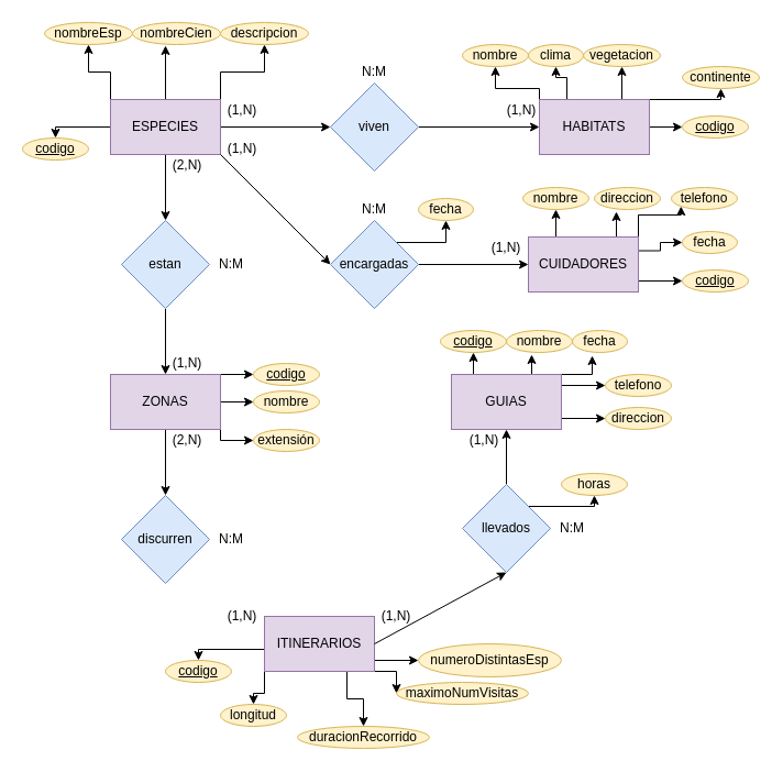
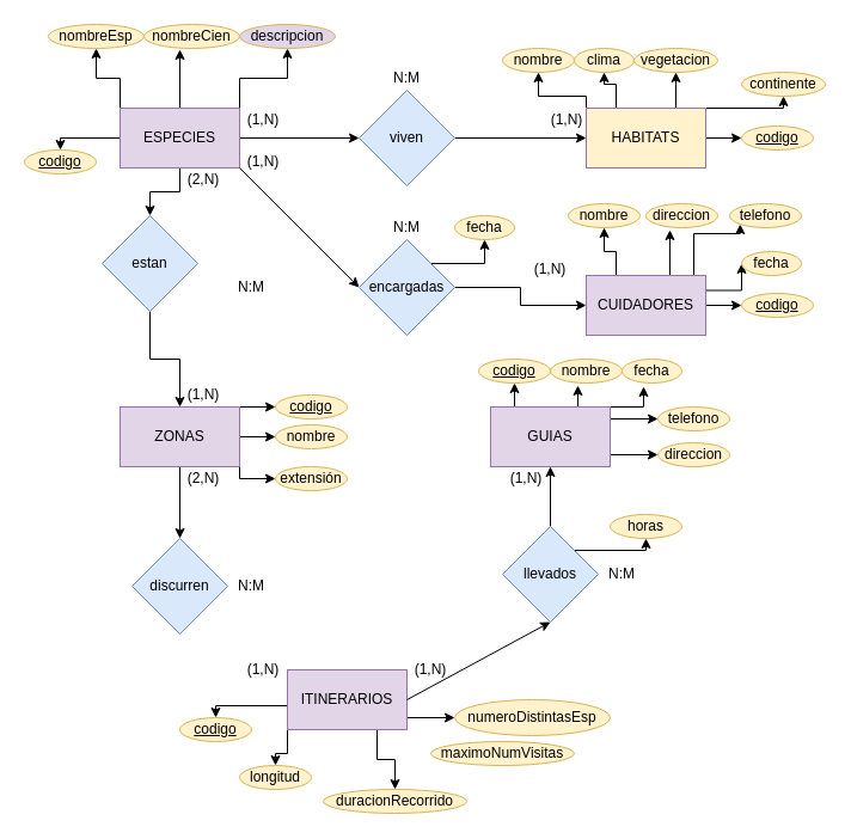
  <mxCell id="0" />
  <mxCell id="1" parent="0" />
  <mxCell id="2" style="edgeStyle=orthogonalEdgeStyle;rounded=0;orthogonalLoop=1;jettySize=auto;html=1;entryX=0;entryY=0.5;entryDx=0;entryDy=0;" edge="1" parent="1" source="8" target="16"><mxGeometry relative="1" as="geometry" /></mxCell>
  <mxCell id="3" style="edgeStyle=orthogonalEdgeStyle;rounded=0;orthogonalLoop=1;jettySize=auto;html=1;exitX=0;exitY=0;exitDx=0;exitDy=0;entryX=0.5;entryY=1;entryDx=0;entryDy=0;" edge="1" parent="1" source="8" target="17"><mxGeometry relative="1" as="geometry" /></mxCell>
  <mxCell id="4" style="edgeStyle=orthogonalEdgeStyle;rounded=0;orthogonalLoop=1;jettySize=auto;html=1;exitX=0.5;exitY=0;exitDx=0;exitDy=0;entryX=0.375;entryY=1.05;entryDx=0;entryDy=0;entryPerimeter=0;" edge="1" parent="1" source="8" target="18"><mxGeometry relative="1" as="geometry" /></mxCell>
  <mxCell id="5" style="edgeStyle=orthogonalEdgeStyle;rounded=0;orthogonalLoop=1;jettySize=auto;html=1;exitX=1;exitY=0;exitDx=0;exitDy=0;" edge="1" parent="1" source="8" target="19"><mxGeometry relative="1" as="geometry" /></mxCell>
  <mxCell id="6" style="edgeStyle=orthogonalEdgeStyle;rounded=0;orthogonalLoop=1;jettySize=auto;html=1;exitX=0;exitY=0.5;exitDx=0;exitDy=0;entryX=0.5;entryY=0;entryDx=0;entryDy=0;" edge="1" parent="1" source="8" target="21"><mxGeometry relative="1" as="geometry"><Array as="points"><mxPoint x="50" y="115" /></Array></mxGeometry></mxCell>
  <mxCell id="7" value="" style="edgeStyle=orthogonalEdgeStyle;rounded=0;orthogonalLoop=1;jettySize=auto;html=1;" edge="1" parent="1" source="8" target="48"><mxGeometry relative="1" as="geometry" /></mxCell>
  <mxCell id="8" value="ESPECIES" style="rounded=0;whiteSpace=wrap;html=1;fillColor=#e1d5e7;strokeColor=#9673a6;" vertex="1" parent="1"><mxGeometry x="100" y="90" width="100" height="50" as="geometry" /></mxCell>
  <mxCell id="9" style="edgeStyle=orthogonalEdgeStyle;rounded=0;orthogonalLoop=1;jettySize=auto;html=1;exitX=0;exitY=0;exitDx=0;exitDy=0;entryX=0.5;entryY=1;entryDx=0;entryDy=0;" edge="1" parent="1" source="14" target="20"><mxGeometry relative="1" as="geometry"><Array as="points"><mxPoint x="490" y="80" /><mxPoint x="450" y="80" /></Array></mxGeometry></mxCell>
  <mxCell id="10" style="edgeStyle=orthogonalEdgeStyle;rounded=0;orthogonalLoop=1;jettySize=auto;html=1;exitX=0.25;exitY=0;exitDx=0;exitDy=0;" edge="1" parent="1" source="14" target="26"><mxGeometry relative="1" as="geometry" /></mxCell>
  <mxCell id="11" style="edgeStyle=orthogonalEdgeStyle;rounded=0;orthogonalLoop=1;jettySize=auto;html=1;exitX=0.75;exitY=0;exitDx=0;exitDy=0;entryX=0.5;entryY=1;entryDx=0;entryDy=0;" edge="1" parent="1" source="14" target="27"><mxGeometry relative="1" as="geometry" /></mxCell>
  <mxCell id="12" style="edgeStyle=orthogonalEdgeStyle;rounded=0;orthogonalLoop=1;jettySize=auto;html=1;exitX=1;exitY=0.5;exitDx=0;exitDy=0;entryX=0;entryY=0.5;entryDx=0;entryDy=0;" edge="1" parent="1" source="14" target="25"><mxGeometry relative="1" as="geometry" /></mxCell>
  <mxCell id="13" style="edgeStyle=orthogonalEdgeStyle;rounded=0;orthogonalLoop=1;jettySize=auto;html=1;exitX=1;exitY=0;exitDx=0;exitDy=0;entryX=0.5;entryY=1;entryDx=0;entryDy=0;" edge="1" parent="1" source="14" target="28"><mxGeometry relative="1" as="geometry"><Array as="points"><mxPoint x="655" y="90" /></Array></mxGeometry></mxCell>
- <mxCell id="14" value="HABITATS" style="rounded=0;whiteSpace=wrap;html=1;fillColor=#e1d5e7;strokeColor=#9673a6;" vertex="1" parent="1"><mxGeometry x="490" y="90" width="100" height="50" as="geometry" /></mxCell>
+ <mxCell id="14" value="HABITATS" style="rounded=0;whiteSpace=wrap;html=1;fillColor=#fff2cc;strokeColor=#9673a6;" vertex="1" parent="1"><mxGeometry x="490" y="90" width="100" height="50" as="geometry" /></mxCell>
  <mxCell id="15" style="edgeStyle=orthogonalEdgeStyle;rounded=0;orthogonalLoop=1;jettySize=auto;html=1;entryX=0;entryY=0.5;entryDx=0;entryDy=0;" edge="1" parent="1" source="16" target="14"><mxGeometry relative="1" as="geometry" /></mxCell>
  <mxCell id="16" value="viven" style="rhombus;whiteSpace=wrap;html=1;fillColor=#dae8fc;strokeColor=#6c8ebf;" vertex="1" parent="1"><mxGeometry x="300" y="75" width="80" height="80" as="geometry" /></mxCell>
  <mxCell id="17" value="nombreEsp" style="ellipse;whiteSpace=wrap;html=1;align=center;fillColor=#fff2cc;strokeColor=#d6b656;" vertex="1" parent="1"><mxGeometry x="40" y="20" width="80" height="20" as="geometry" /></mxCell>
  <mxCell id="18" value="nombreCien" style="ellipse;whiteSpace=wrap;html=1;align=center;fillColor=#fff2cc;strokeColor=#d6b656;" vertex="1" parent="1"><mxGeometry x="120" y="20" width="80" height="20" as="geometry" /></mxCell>
- <mxCell id="19" value="descripcion" style="ellipse;whiteSpace=wrap;html=1;align=center;fillColor=#fff2cc;strokeColor=#d6b656;" vertex="1" parent="1"><mxGeometry x="200" y="20" width="80" height="20" as="geometry" /></mxCell>
+ <mxCell id="19" value="descripcion" style="ellipse;whiteSpace=wrap;html=1;align=center;fillColor=#e1d5e7;strokeColor=#d6b656;" vertex="1" parent="1"><mxGeometry x="200" y="20" width="80" height="20" as="geometry" /></mxCell>
  <mxCell id="20" value="nombre" style="ellipse;whiteSpace=wrap;html=1;align=center;fillColor=#fff2cc;strokeColor=#d6b656;" vertex="1" parent="1"><mxGeometry x="420" y="40" width="60" height="20" as="geometry" /></mxCell>
  <mxCell id="21" value="codigo" style="ellipse;whiteSpace=wrap;html=1;align=center;fontStyle=4;fillColor=#fff2cc;strokeColor=#d6b656;" vertex="1" parent="1"><mxGeometry x="20" y="125" width="60" height="20" as="geometry" /></mxCell>
  <mxCell id="22" value="(1,N)" style="text;html=1;strokeColor=none;fillColor=none;align=center;verticalAlign=middle;whiteSpace=wrap;rounded=0;" vertex="1" parent="1"><mxGeometry x="200" y="90" width="40" height="20" as="geometry" /></mxCell>
  <mxCell id="23" value="(1,N)" style="text;html=1;strokeColor=none;fillColor=none;align=center;verticalAlign=middle;whiteSpace=wrap;rounded=0;" vertex="1" parent="1"><mxGeometry x="454" y="90" width="40" height="20" as="geometry" /></mxCell>
  <mxCell id="24" value="N:M" style="text;html=1;strokeColor=none;fillColor=none;align=center;verticalAlign=middle;whiteSpace=wrap;rounded=0;" vertex="1" parent="1"><mxGeometry x="320" y="55" width="40" height="20" as="geometry" /></mxCell>
  <mxCell id="25" value="codigo" style="ellipse;whiteSpace=wrap;html=1;align=center;fontStyle=4;fillColor=#fff2cc;strokeColor=#d6b656;" vertex="1" parent="1"><mxGeometry x="620" y="105" width="60" height="20" as="geometry" /></mxCell>
  <mxCell id="26" value="clima" style="ellipse;whiteSpace=wrap;html=1;align=center;fillColor=#fff2cc;strokeColor=#d6b656;" vertex="1" parent="1"><mxGeometry x="480" y="40" width="50" height="20" as="geometry" /></mxCell>
  <mxCell id="27" value="vegetacion" style="ellipse;whiteSpace=wrap;html=1;align=center;fillColor=#fff2cc;strokeColor=#d6b656;" vertex="1" parent="1"><mxGeometry x="530" y="40" width="70" height="20" as="geometry" /></mxCell>
  <mxCell id="28" value="continente" style="ellipse;whiteSpace=wrap;html=1;align=center;fillColor=#fff2cc;strokeColor=#d6b656;" vertex="1" parent="1"><mxGeometry x="620" y="60" width="70" height="20" as="geometry" /></mxCell>
  <mxCell id="29" style="edgeStyle=orthogonalEdgeStyle;rounded=0;orthogonalLoop=1;jettySize=auto;html=1;exitX=1;exitY=0.5;exitDx=0;exitDy=0;entryX=0;entryY=0.5;entryDx=0;entryDy=0;" edge="1" parent="1" source="31" target="37"><mxGeometry relative="1" as="geometry" /></mxCell>
  <mxCell id="30" style="edgeStyle=orthogonalEdgeStyle;rounded=0;orthogonalLoop=1;jettySize=auto;html=1;exitX=1;exitY=0;exitDx=0;exitDy=0;" edge="1" parent="1" source="31" target="89"><mxGeometry relative="1" as="geometry"><Array as="points"><mxPoint x="405" y="220" /></Array></mxGeometry></mxCell>
  <mxCell id="31" value="encargadas" style="rhombus;whiteSpace=wrap;html=1;fillColor=#dae8fc;strokeColor=#6c8ebf;" vertex="1" parent="1"><mxGeometry x="300" y="200" width="80" height="80" as="geometry" /></mxCell>
  <mxCell id="32" style="edgeStyle=orthogonalEdgeStyle;rounded=0;orthogonalLoop=1;jettySize=auto;html=1;exitX=0.25;exitY=0;exitDx=0;exitDy=0;entryX=0.5;entryY=1;entryDx=0;entryDy=0;" edge="1" parent="1" source="37" target="42"><mxGeometry relative="1" as="geometry" /></mxCell>
  <mxCell id="33" style="edgeStyle=orthogonalEdgeStyle;rounded=0;orthogonalLoop=1;jettySize=auto;html=1;exitX=0.75;exitY=0;exitDx=0;exitDy=0;entryX=0.333;entryY=1.1;entryDx=0;entryDy=0;entryPerimeter=0;" edge="1" parent="1" source="37" target="43"><mxGeometry relative="1" as="geometry" /></mxCell>
  <mxCell id="34" style="edgeStyle=orthogonalEdgeStyle;rounded=0;orthogonalLoop=1;jettySize=auto;html=1;exitX=1;exitY=0;exitDx=0;exitDy=0;entryX=0;entryY=1;entryDx=0;entryDy=0;" edge="1" parent="1" source="37" target="44"><mxGeometry relative="1" as="geometry"><Array as="points"><mxPoint x="580" y="195" /><mxPoint x="619" y="195" /></Array></mxGeometry></mxCell>
  <mxCell id="35" style="edgeStyle=orthogonalEdgeStyle;rounded=0;orthogonalLoop=1;jettySize=auto;html=1;exitX=1;exitY=0.25;exitDx=0;exitDy=0;entryX=0;entryY=0.5;entryDx=0;entryDy=0;" edge="1" parent="1" source="37" target="45"><mxGeometry relative="1" as="geometry" /></mxCell>
  <mxCell id="36" style="edgeStyle=orthogonalEdgeStyle;rounded=0;orthogonalLoop=1;jettySize=auto;html=1;exitX=1;exitY=0.75;exitDx=0;exitDy=0;entryX=0;entryY=0.5;entryDx=0;entryDy=0;" edge="1" parent="1" source="37" target="46"><mxGeometry relative="1" as="geometry"><Array as="points"><mxPoint x="580" y="255" /></Array></mxGeometry></mxCell>
- <mxCell id="37" value="CUIDADORES" style="rounded=0;whiteSpace=wrap;html=1;fillColor=#e1d5e7;strokeColor=#9673a6;" vertex="1" parent="1"><mxGeometry x="480" y="215" width="100" height="50" as="geometry" /></mxCell>
+ <mxCell id="37" value="CUIDADORES" style="rounded=0;whiteSpace=wrap;html=1;fillColor=#e1d5e7;strokeColor=#9673a6;" vertex="1" parent="1"><mxGeometry x="490" y="230" width="100" height="50" as="geometry" /></mxCell>
  <mxCell id="38" value="" style="endArrow=classic;html=1;entryX=0;entryY=0.5;entryDx=0;entryDy=0;" edge="1" parent="1" target="31"><mxGeometry width="50" height="50" relative="1" as="geometry"><mxPoint x="200" y="140" as="sourcePoint" /><mxPoint x="290" y="210" as="targetPoint" /></mxGeometry></mxCell>
  <mxCell id="39" value="N:M" style="text;html=1;strokeColor=none;fillColor=none;align=center;verticalAlign=middle;whiteSpace=wrap;rounded=0;" vertex="1" parent="1"><mxGeometry x="320" y="180" width="40" height="20" as="geometry" /></mxCell>
  <mxCell id="40" value="(1,N)" style="text;html=1;strokeColor=none;fillColor=none;align=center;verticalAlign=middle;whiteSpace=wrap;rounded=0;" vertex="1" parent="1"><mxGeometry x="200" y="125" width="40" height="20" as="geometry" /></mxCell>
  <mxCell id="41" value="(1,N)" style="text;html=1;strokeColor=none;fillColor=none;align=center;verticalAlign=middle;whiteSpace=wrap;rounded=0;" vertex="1" parent="1"><mxGeometry x="440" y="215" width="40" height="20" as="geometry" /></mxCell>
  <mxCell id="42" value="nombre" style="ellipse;whiteSpace=wrap;html=1;align=center;fillColor=#fff2cc;strokeColor=#d6b656;" vertex="1" parent="1"><mxGeometry x="475" y="170" width="60" height="20" as="geometry" /></mxCell>
  <mxCell id="43" value="direccion" style="ellipse;whiteSpace=wrap;html=1;align=center;fillColor=#fff2cc;strokeColor=#d6b656;" vertex="1" parent="1"><mxGeometry x="540" y="170" width="60" height="20" as="geometry" /></mxCell>
  <mxCell id="44" value="telefono" style="ellipse;whiteSpace=wrap;html=1;align=center;fillColor=#fff2cc;strokeColor=#d6b656;" vertex="1" parent="1"><mxGeometry x="610" y="170" width="60" height="20" as="geometry" /></mxCell>
  <mxCell id="45" value="fecha" style="ellipse;whiteSpace=wrap;html=1;align=center;fillColor=#fff2cc;strokeColor=#d6b656;" vertex="1" parent="1"><mxGeometry x="620" y="210" width="50" height="20" as="geometry" /></mxCell>
  <mxCell id="46" value="codigo" style="ellipse;whiteSpace=wrap;html=1;align=center;fontStyle=4;fillColor=#fff2cc;strokeColor=#d6b656;" vertex="1" parent="1"><mxGeometry x="620" y="245" width="60" height="20" as="geometry" /></mxCell>
  <mxCell id="47" value="" style="edgeStyle=orthogonalEdgeStyle;rounded=0;orthogonalLoop=1;jettySize=auto;html=1;" edge="1" parent="1" source="48" target="53"><mxGeometry relative="1" as="geometry" /></mxCell>
- <mxCell id="48" value="estan" style="rhombus;whiteSpace=wrap;html=1;fillColor=#dae8fc;strokeColor=#6c8ebf;" vertex="1" parent="1"><mxGeometry x="110" y="200" width="80" height="80" as="geometry" /></mxCell>
+ <mxCell id="48" value="estan" style="rhombus;whiteSpace=wrap;html=1;fillColor=#dae8fc;strokeColor=#6c8ebf;" vertex="1" parent="1"><mxGeometry x="85" y="180" width="80" height="80" as="geometry" /></mxCell>
  <mxCell id="49" value="" style="edgeStyle=orthogonalEdgeStyle;rounded=0;orthogonalLoop=1;jettySize=auto;html=1;" edge="1" parent="1" source="53" target="57"><mxGeometry relative="1" as="geometry" /></mxCell>
  <mxCell id="50" style="edgeStyle=orthogonalEdgeStyle;rounded=0;orthogonalLoop=1;jettySize=auto;html=1;exitX=1;exitY=0;exitDx=0;exitDy=0;entryX=0;entryY=0.5;entryDx=0;entryDy=0;" edge="1" parent="1" source="53" target="74"><mxGeometry relative="1" as="geometry" /></mxCell>
  <mxCell id="51" style="edgeStyle=orthogonalEdgeStyle;rounded=0;orthogonalLoop=1;jettySize=auto;html=1;exitX=1;exitY=0.5;exitDx=0;exitDy=0;entryX=0;entryY=0.5;entryDx=0;entryDy=0;" edge="1" parent="1" source="53" target="75"><mxGeometry relative="1" as="geometry" /></mxCell>
  <mxCell id="52" style="edgeStyle=orthogonalEdgeStyle;rounded=0;orthogonalLoop=1;jettySize=auto;html=1;exitX=1;exitY=1;exitDx=0;exitDy=0;" edge="1" parent="1" source="53" target="76"><mxGeometry relative="1" as="geometry"><Array as="points"><mxPoint x="200" y="400" /></Array></mxGeometry></mxCell>
  <mxCell id="53" value="ZONAS" style="rounded=0;whiteSpace=wrap;html=1;fillColor=#e1d5e7;strokeColor=#9673a6;" vertex="1" parent="1"><mxGeometry x="100" y="340" width="100" height="50" as="geometry" /></mxCell>
  <mxCell id="54" value="(2,N)" style="text;html=1;strokeColor=none;fillColor=none;align=center;verticalAlign=middle;whiteSpace=wrap;rounded=0;" vertex="1" parent="1"><mxGeometry x="150" y="140" width="40" height="20" as="geometry" /></mxCell>
  <mxCell id="55" value="N:M" style="text;html=1;strokeColor=none;fillColor=none;align=center;verticalAlign=middle;whiteSpace=wrap;rounded=0;" vertex="1" parent="1"><mxGeometry x="190" y="230" width="40" height="20" as="geometry" /></mxCell>
  <mxCell id="56" value="(1,N)" style="text;html=1;strokeColor=none;fillColor=none;align=center;verticalAlign=middle;whiteSpace=wrap;rounded=0;" vertex="1" parent="1"><mxGeometry x="150" y="320" width="40" height="20" as="geometry" /></mxCell>
  <mxCell id="57" value="discurren" style="rhombus;whiteSpace=wrap;html=1;fillColor=#dae8fc;strokeColor=#6c8ebf;" vertex="1" parent="1"><mxGeometry x="110" y="450" width="80" height="80" as="geometry" /></mxCell>
  <mxCell id="58" style="edgeStyle=orthogonalEdgeStyle;rounded=0;orthogonalLoop=1;jettySize=auto;html=1;exitX=0;exitY=1;exitDx=0;exitDy=0;" edge="1" parent="1" source="63" target="91"><mxGeometry relative="1" as="geometry" /></mxCell>
  <mxCell id="59" style="edgeStyle=orthogonalEdgeStyle;rounded=0;orthogonalLoop=1;jettySize=auto;html=1;exitX=0.75;exitY=1;exitDx=0;exitDy=0;" edge="1" parent="1" source="63" target="92"><mxGeometry relative="1" as="geometry" /></mxCell>
- <mxCell id="60" style="edgeStyle=orthogonalEdgeStyle;rounded=0;orthogonalLoop=1;jettySize=auto;html=1;exitX=1;exitY=1;exitDx=0;exitDy=0;entryX=0;entryY=0.5;entryDx=0;entryDy=0;" edge="1" parent="1" source="63" target="93"><mxGeometry relative="1" as="geometry" /></mxCell>
  <mxCell id="61" style="edgeStyle=orthogonalEdgeStyle;rounded=0;orthogonalLoop=1;jettySize=auto;html=1;exitX=1;exitY=0.75;exitDx=0;exitDy=0;entryX=0;entryY=0.5;entryDx=0;entryDy=0;" edge="1" parent="1" source="63" target="94"><mxGeometry relative="1" as="geometry"><Array as="points"><mxPoint x="340" y="600" /></Array></mxGeometry></mxCell>
  <mxCell id="62" style="edgeStyle=orthogonalEdgeStyle;rounded=0;orthogonalLoop=1;jettySize=auto;html=1;exitX=0;exitY=0.75;exitDx=0;exitDy=0;entryX=0.5;entryY=0;entryDx=0;entryDy=0;" edge="1" parent="1" source="63" target="90"><mxGeometry relative="1" as="geometry"><Array as="points"><mxPoint x="240" y="590" /><mxPoint x="180" y="590" /></Array></mxGeometry></mxCell>
  <mxCell id="63" value="ITINERARIOS" style="rounded=0;whiteSpace=wrap;html=1;fillColor=#e1d5e7;strokeColor=#9673a6;" vertex="1" parent="1"><mxGeometry x="240" y="560" width="100" height="50" as="geometry" /></mxCell>
  <mxCell id="64" value="" style="edgeStyle=orthogonalEdgeStyle;rounded=0;orthogonalLoop=1;jettySize=auto;html=1;" edge="1" parent="1" source="66" target="73"><mxGeometry relative="1" as="geometry" /></mxCell>
  <mxCell id="65" style="edgeStyle=orthogonalEdgeStyle;rounded=0;orthogonalLoop=1;jettySize=auto;html=1;exitX=1;exitY=0;exitDx=0;exitDy=0;entryX=0.5;entryY=1;entryDx=0;entryDy=0;" edge="1" parent="1" source="66" target="88"><mxGeometry relative="1" as="geometry"><Array as="points"><mxPoint x="540" y="460" /></Array></mxGeometry></mxCell>
  <mxCell id="66" value="llevados" style="rhombus;whiteSpace=wrap;html=1;fillColor=#dae8fc;strokeColor=#6c8ebf;" vertex="1" parent="1"><mxGeometry x="420" y="440" width="80" height="80" as="geometry" /></mxCell>
  <mxCell id="67" value="" style="endArrow=classic;html=1;entryX=0.5;entryY=1;entryDx=0;entryDy=0;" edge="1" parent="1" target="66"><mxGeometry width="50" height="50" relative="1" as="geometry"><mxPoint x="340" y="585" as="sourcePoint" /><mxPoint x="390" y="535" as="targetPoint" /></mxGeometry></mxCell>
  <mxCell id="68" style="edgeStyle=orthogonalEdgeStyle;rounded=0;orthogonalLoop=1;jettySize=auto;html=1;exitX=0.25;exitY=0;exitDx=0;exitDy=0;entryX=0.5;entryY=1;entryDx=0;entryDy=0;" edge="1" parent="1" source="73" target="84"><mxGeometry relative="1" as="geometry" /></mxCell>
  <mxCell id="69" style="edgeStyle=orthogonalEdgeStyle;rounded=0;orthogonalLoop=1;jettySize=auto;html=1;exitX=0.75;exitY=0;exitDx=0;exitDy=0;entryX=0.383;entryY=1.1;entryDx=0;entryDy=0;entryPerimeter=0;" edge="1" parent="1" source="73" target="83"><mxGeometry relative="1" as="geometry" /></mxCell>
  <mxCell id="70" style="edgeStyle=orthogonalEdgeStyle;rounded=0;orthogonalLoop=1;jettySize=auto;html=1;exitX=1;exitY=0.75;exitDx=0;exitDy=0;entryX=0;entryY=0.5;entryDx=0;entryDy=0;" edge="1" parent="1" source="73" target="86"><mxGeometry relative="1" as="geometry"><Array as="points"><mxPoint x="510" y="380" /></Array></mxGeometry></mxCell>
  <mxCell id="71" style="edgeStyle=orthogonalEdgeStyle;rounded=0;orthogonalLoop=1;jettySize=auto;html=1;exitX=1;exitY=0.25;exitDx=0;exitDy=0;entryX=0;entryY=0.5;entryDx=0;entryDy=0;" edge="1" parent="1" source="73" target="87"><mxGeometry relative="1" as="geometry"><Array as="points"><mxPoint x="510" y="350" /></Array></mxGeometry></mxCell>
  <mxCell id="72" style="edgeStyle=orthogonalEdgeStyle;rounded=0;orthogonalLoop=1;jettySize=auto;html=1;exitX=1;exitY=0;exitDx=0;exitDy=0;entryX=0.36;entryY=1.15;entryDx=0;entryDy=0;entryPerimeter=0;" edge="1" parent="1" source="73" target="85"><mxGeometry relative="1" as="geometry" /></mxCell>
  <mxCell id="73" value="GUIAS" style="rounded=0;whiteSpace=wrap;html=1;fillColor=#e1d5e7;strokeColor=#9673a6;" vertex="1" parent="1"><mxGeometry x="410" y="340" width="100" height="50" as="geometry" /></mxCell>
  <mxCell id="74" value="codigo" style="ellipse;whiteSpace=wrap;html=1;align=center;fontStyle=4;fillColor=#fff2cc;strokeColor=#d6b656;" vertex="1" parent="1"><mxGeometry x="230" y="330" width="60" height="20" as="geometry" /></mxCell>
  <mxCell id="75" value="nombre" style="ellipse;whiteSpace=wrap;html=1;align=center;fillColor=#fff2cc;strokeColor=#d6b656;" vertex="1" parent="1"><mxGeometry x="230" y="355" width="60" height="20" as="geometry" /></mxCell>
  <mxCell id="76" value="extensión" style="ellipse;whiteSpace=wrap;html=1;align=center;fillColor=#fff2cc;strokeColor=#d6b656;" vertex="1" parent="1"><mxGeometry x="230" y="390" width="60" height="20" as="geometry" /></mxCell>
  <mxCell id="77" value="(2,N)" style="text;html=1;strokeColor=none;fillColor=none;align=center;verticalAlign=middle;whiteSpace=wrap;rounded=0;" vertex="1" parent="1"><mxGeometry x="150" y="390" width="40" height="20" as="geometry" /></mxCell>
  <mxCell id="78" value="N:M" style="text;html=1;strokeColor=none;fillColor=none;align=center;verticalAlign=middle;whiteSpace=wrap;rounded=0;" vertex="1" parent="1"><mxGeometry x="190" y="480" width="40" height="20" as="geometry" /></mxCell>
  <mxCell id="79" value="(1,N)" style="text;html=1;strokeColor=none;fillColor=none;align=center;verticalAlign=middle;whiteSpace=wrap;rounded=0;" vertex="1" parent="1"><mxGeometry x="200" y="550" width="40" height="20" as="geometry" /></mxCell>
  <mxCell id="80" value="(1,N)" style="text;html=1;strokeColor=none;fillColor=none;align=center;verticalAlign=middle;whiteSpace=wrap;rounded=0;" vertex="1" parent="1"><mxGeometry x="340" y="550" width="40" height="20" as="geometry" /></mxCell>
  <mxCell id="81" value="N:M" style="text;html=1;strokeColor=none;fillColor=none;align=center;verticalAlign=middle;whiteSpace=wrap;rounded=0;" vertex="1" parent="1"><mxGeometry x="500" y="470" width="40" height="20" as="geometry" /></mxCell>
  <mxCell id="82" value="(1,N)" style="text;html=1;strokeColor=none;fillColor=none;align=center;verticalAlign=middle;whiteSpace=wrap;rounded=0;" vertex="1" parent="1"><mxGeometry x="420" y="390" width="40" height="20" as="geometry" /></mxCell>
  <mxCell id="83" value="nombre" style="ellipse;whiteSpace=wrap;html=1;align=center;fillColor=#fff2cc;strokeColor=#d6b656;" vertex="1" parent="1"><mxGeometry x="460" y="300" width="60" height="20" as="geometry" /></mxCell>
  <mxCell id="84" value="codigo" style="ellipse;whiteSpace=wrap;html=1;align=center;fontStyle=4;fillColor=#fff2cc;strokeColor=#d6b656;" vertex="1" parent="1"><mxGeometry x="400" y="300" width="60" height="20" as="geometry" /></mxCell>
  <mxCell id="85" value="fecha" style="ellipse;whiteSpace=wrap;html=1;align=center;fillColor=#fff2cc;strokeColor=#d6b656;" vertex="1" parent="1"><mxGeometry x="520" y="300" width="50" height="20" as="geometry" /></mxCell>
  <mxCell id="86" value="direccion" style="ellipse;whiteSpace=wrap;html=1;align=center;fillColor=#fff2cc;strokeColor=#d6b656;" vertex="1" parent="1"><mxGeometry x="550" y="370" width="60" height="20" as="geometry" /></mxCell>
  <mxCell id="87" value="telefono" style="ellipse;whiteSpace=wrap;html=1;align=center;fillColor=#fff2cc;strokeColor=#d6b656;" vertex="1" parent="1"><mxGeometry x="550" y="340" width="60" height="20" as="geometry" /></mxCell>
  <mxCell id="88" value="horas" style="ellipse;whiteSpace=wrap;html=1;align=center;fillColor=#fff2cc;strokeColor=#d6b656;" vertex="1" parent="1"><mxGeometry x="510" y="430" width="60" height="20" as="geometry" /></mxCell>
  <mxCell id="89" value="fecha" style="ellipse;whiteSpace=wrap;html=1;align=center;fillColor=#fff2cc;strokeColor=#d6b656;" vertex="1" parent="1"><mxGeometry x="380" y="180" width="50" height="20" as="geometry" /></mxCell>
  <mxCell id="90" value="codigo" style="ellipse;whiteSpace=wrap;html=1;align=center;fontStyle=4;fillColor=#fff2cc;strokeColor=#d6b656;" vertex="1" parent="1"><mxGeometry x="150" y="600" width="60" height="20" as="geometry" /></mxCell>
  <mxCell id="91" value="longitud" style="ellipse;whiteSpace=wrap;html=1;align=center;fillColor=#fff2cc;strokeColor=#d6b656;" vertex="1" parent="1"><mxGeometry x="200" y="640" width="60" height="20" as="geometry" /></mxCell>
  <mxCell id="92" value="duracionRecorrido" style="ellipse;whiteSpace=wrap;html=1;align=center;fillColor=#fff2cc;strokeColor=#d6b656;" vertex="1" parent="1"><mxGeometry x="270" y="660" width="120" height="20" as="geometry" /></mxCell>
  <mxCell id="93" value="maximoNumVisitas" style="ellipse;whiteSpace=wrap;html=1;align=center;fillColor=#fff2cc;strokeColor=#d6b656;" vertex="1" parent="1"><mxGeometry x="360" y="620" width="120" height="20" as="geometry" /></mxCell>
  <mxCell id="94" value="numeroDistintasEsp" style="ellipse;whiteSpace=wrap;html=1;align=center;fillColor=#fff2cc;strokeColor=#d6b656;" vertex="1" parent="1"><mxGeometry x="380" y="585" width="130" height="30" as="geometry" /></mxCell>
